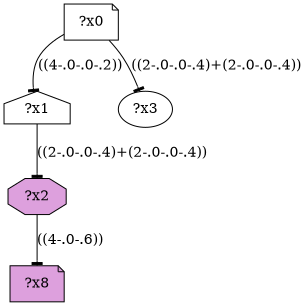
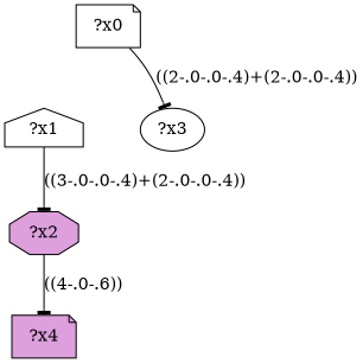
  digraph {
    node [fillcolor=white shape=note style="filled,"]
    edge [arrowhead=tee]
    n1 [label="?x0"]
    n2 [label="?x1" shape=house]
    n3 [label="?x3" shape=ellipse style=filled]
    n4 [fillcolor=plum label="?x2" shape=octagon]
-   n5 [fillcolor=plum label="?x8" style=filled]
-   n1 -> n2 [label="((4-.0-.0-.2))"]
+   n5 [fillcolor=plum label="?x4" style=filled]
    n1 -> n3 [label="((2-.0-.0-.4)+(2-.0-.0-.4))"]
-   n2 -> n4 [label="((2-.0-.0-.4)+(2-.0-.0-.4))"]
+   n2 -> n4 [label="((3-.0-.0-.4)+(2-.0-.0-.4))"]
    n4 -> n5 [label="((4-.0-.6))"]
  }
